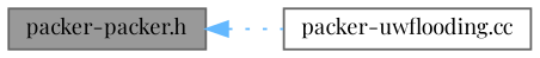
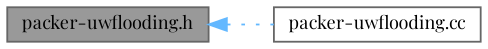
  digraph {
    rankdir=LR
    fontname="Playfair Display"
    node [fontname="Playfair Display" fontsize=10 shape=box style=filled]
-   n1 [color=gray40 fillcolor=grey60 fontcolor=black height=0.2 label="packer-packer.h" width=0.4]
+   n1 [color=gray40 fillcolor=grey60 fontcolor=black height=0.2 label="packer-uwflooding.h" width=0.4]
    n2 [color=grey40 fillcolor=white height=0.2 label="packer-uwflooding.cc" width=0.4]
    n1 -> n2 [color=steelblue1 dir=back fontname="Playfair Display" fontsize=10 labelfontname=Helvetica labelfontsize=10 style=dotted]
  }
